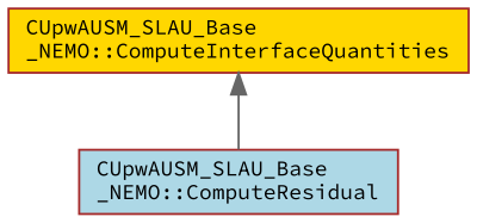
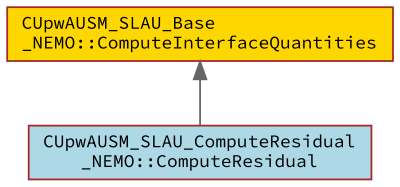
  digraph {
    rankdir=TB
    fontname="Source Code Pro"
    node [color=brown fontname="Source Code Pro" fontsize=10 shape=box style=filled]
    n1 [fillcolor=gold fontcolor=black height=0.2 label="CUpwAUSM_SLAU_Base\l_NEMO::ComputeInterfaceQuantities" width=0.4]
-   n2 [fillcolor=lightblue height=0.2 label="CUpwAUSM_SLAU_Base\l_NEMO::ComputeResidual" width=0.4]
+   n2 [fillcolor=lightblue height=0.2 label="CUpwAUSM_SLAU_ComputeResidual\l_NEMO::ComputeResidual" width=0.4]
    n1 -> n2 [color=gray40 dir=back fontname="Source Code Pro" fontsize=10 labelfontname=Helvetica labelfontsize=10 style=solid]
  }
